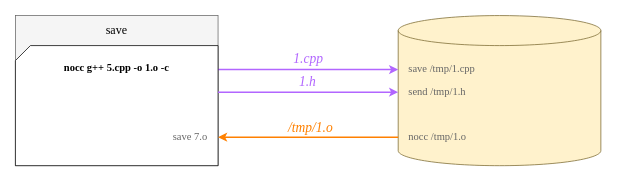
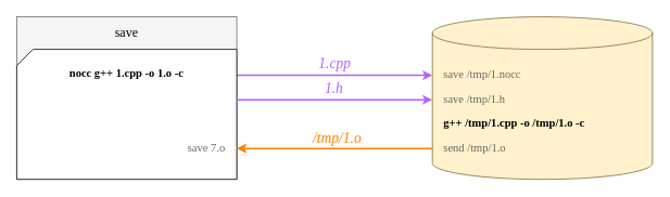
  <mxCell id="0" />
  <mxCell id="1" parent="0" />
  <mxCell id="2" value="" style="shape=cylinder3;whiteSpace=wrap;html=1;boundedLbl=1;backgroundOutline=1;size=20;gradientColor=none;sketch=0;fillStyle=auto;fillColor=#fff2cc;strokeColor=#7A6831;" parent="1" vertex="1"><mxGeometry x="530" y="20" width="270" height="200" as="geometry" /></mxCell>
  <mxCell id="3" value="" style="rounded=0;whiteSpace=wrap;html=1;fillColor=#f5f5f5;fontColor=#333333;strokeColor=#666666;" parent="1" vertex="1"><mxGeometry x="20" y="20" width="270" height="200" as="geometry" /></mxCell>
  <mxCell id="4" value="save" style="text;html=1;strokeColor=none;fillColor=none;align=center;verticalAlign=middle;whiteSpace=wrap;rounded=0;sketch=0;fillStyle=auto;fontSize=16;fontFamily=Verdana;" parent="1" vertex="1"><mxGeometry x="20" y="24" width="270" height="30" as="geometry" /></mxCell>
  <mxCell id="5" value="&amp;nbsp; 1.cpp&amp;nbsp;&amp;nbsp;" style="edgeStyle=none;rounded=0;orthogonalLoop=1;jettySize=auto;html=1;exitX=1;exitY=0.5;exitDx=0;exitDy=0;exitPerimeter=0;entryX=0;entryY=0.6;entryDx=0;entryDy=0;entryPerimeter=0;fontFamily=Verdana;fontSize=18;fontColor=#B266FF;fontStyle=2;labelPosition=center;verticalLabelPosition=top;align=center;verticalAlign=bottom;strokeColor=#B266FF;strokeWidth=2;" parent="1" edge="1"><mxGeometry relative="1" as="geometry"><mxPoint x="290" y="92" as="sourcePoint" /><mxPoint x="530" y="92" as="targetPoint" /></mxGeometry></mxCell>
- <mxCell id="6" value="nocc g++ 5.cpp -o 1.o -c" style="shape=card;whiteSpace=wrap;html=1;sketch=0;fillStyle=auto;fontSize=14;fontColor=#000000;fillColor=default;gradientColor=none;fontFamily=MonacoB2;fontStyle=1;size=20;verticalAlign=top;spacingTop=16;" parent="1" vertex="1"><mxGeometry x="20" y="60" width="270" height="160" as="geometry" /></mxCell>
- <mxCell id="7" value="save /tmp/1.cpp" style="text;html=1;strokeColor=none;fillColor=none;align=left;verticalAlign=middle;whiteSpace=wrap;rounded=0;sketch=0;fillStyle=auto;fontFamily=Verdana;fontSize=14;fontColor=#666;" parent="1" vertex="1"><mxGeometry x="542" y="77" width="180" height="30" as="geometry" /></mxCell>
+ <mxCell id="6" value="nocc g++ 1.cpp -o 1.o -c" style="shape=card;whiteSpace=wrap;html=1;sketch=0;fillStyle=auto;fontSize=14;fontColor=#000000;fillColor=default;gradientColor=none;fontFamily=MonacoB2;fontStyle=1;size=20;verticalAlign=top;spacingTop=16;" parent="1" vertex="1"><mxGeometry x="20" y="60" width="270" height="160" as="geometry" /></mxCell>
+ <mxCell id="7" value="save /tmp/1.nocc" style="text;html=1;strokeColor=none;fillColor=none;align=left;verticalAlign=middle;whiteSpace=wrap;rounded=0;sketch=0;fillStyle=auto;fontFamily=Verdana;fontSize=14;fontColor=#666;" parent="1" vertex="1"><mxGeometry x="542" y="77" width="180" height="30" as="geometry" /></mxCell>
  <mxCell id="8" style="edgeStyle=none;rounded=0;orthogonalLoop=1;jettySize=auto;html=1;exitX=1;exitY=0.5;exitDx=0;exitDy=0;exitPerimeter=0;entryX=0;entryY=0.6;entryDx=0;entryDy=0;entryPerimeter=0;fontFamily=Helvetica;fontSize=16;fontColor=#000000;strokeColor=#B266FF;strokeWidth=2;" parent="1" edge="1"><mxGeometry relative="1" as="geometry"><mxPoint x="290" y="122" as="sourcePoint" /><mxPoint x="530" y="122" as="targetPoint" /></mxGeometry></mxCell>
  <mxCell id="9" value="1.h" style="edgeLabel;html=1;align=center;verticalAlign=bottom;resizable=0;points=[];fontSize=18;fontFamily=Verdana;fontColor=#B266FF;fontStyle=2;labelPosition=center;verticalLabelPosition=top;" parent="8" vertex="1" connectable="0"><mxGeometry x="-0.017" relative="1" as="geometry"><mxPoint as="offset" /></mxGeometry></mxCell>
- <mxCell id="10" value="send /tmp/1.h" style="text;html=1;strokeColor=none;fillColor=none;align=left;verticalAlign=middle;whiteSpace=wrap;rounded=0;sketch=0;fillStyle=auto;fontFamily=Verdana;fontSize=14;fontColor=#666;" parent="1" vertex="1"><mxGeometry x="542" y="107" width="180" height="30" as="geometry" /></mxCell>
+ <mxCell id="10" value="save /tmp/1.h" style="text;html=1;strokeColor=none;fillColor=none;align=left;verticalAlign=middle;whiteSpace=wrap;rounded=0;sketch=0;fillStyle=auto;fontFamily=Verdana;fontSize=14;fontColor=#666;" parent="1" vertex="1"><mxGeometry x="542" y="107" width="180" height="30" as="geometry" /></mxCell>
+ <mxCell id="11" value="g++ /tmp/1.cpp -o /tmp/1.o -c" style="text;html=1;strokeColor=none;fillColor=none;align=left;verticalAlign=middle;whiteSpace=wrap;rounded=0;sketch=0;fillStyle=auto;fontFamily=MonacoB2;fontSize=14;fontColor=#000000;fontStyle=1" parent="1" vertex="1"><mxGeometry x="542" y="137" width="250" height="30" as="geometry" /></mxCell>
  <mxCell id="12" value="save 7.o" style="text;html=1;strokeColor=none;fillColor=none;align=right;verticalAlign=middle;whiteSpace=wrap;rounded=0;sketch=0;fillStyle=auto;fontFamily=Verdana;fontSize=14;fontColor=#666666;" parent="1" vertex="1"><mxGeometry x="98" y="167" width="180" height="30" as="geometry" /></mxCell>
- <mxCell id="13" value="nocc /tmp/1.o" style="text;html=1;strokeColor=none;fillColor=none;align=left;verticalAlign=middle;whiteSpace=wrap;rounded=0;sketch=0;fillStyle=auto;fontFamily=Verdana;fontSize=14;fontColor=#666;" parent="1" vertex="1"><mxGeometry x="542" y="167" width="180" height="30" as="geometry" /></mxCell>
+ <mxCell id="13" value="send /tmp/1.o" style="text;html=1;strokeColor=none;fillColor=none;align=left;verticalAlign=middle;whiteSpace=wrap;rounded=0;sketch=0;fillStyle=auto;fontFamily=Verdana;fontSize=14;fontColor=#666;" parent="1" vertex="1"><mxGeometry x="542" y="167" width="180" height="30" as="geometry" /></mxCell>
  <mxCell id="14" style="edgeStyle=none;rounded=0;orthogonalLoop=1;jettySize=auto;html=1;exitX=1;exitY=0.5;exitDx=0;exitDy=0;exitPerimeter=0;entryX=0;entryY=0.6;entryDx=0;entryDy=0;entryPerimeter=0;fontFamily=Helvetica;fontSize=16;fontColor=#000000;strokeColor=#FF8000;strokeWidth=2;" parent="1" edge="1"><mxGeometry relative="1" as="geometry"><mxPoint x="530" y="182" as="sourcePoint" /><mxPoint x="290" y="182" as="targetPoint" /></mxGeometry></mxCell>
  <mxCell id="15" value="/tmp/1.o" style="edgeLabel;html=1;align=center;verticalAlign=bottom;resizable=0;points=[];fontSize=18;fontFamily=Verdana;fontColor=#FF8000;fontStyle=2;labelPosition=center;verticalLabelPosition=top;" parent="14" vertex="1" connectable="0"><mxGeometry x="-0.017" relative="1" as="geometry"><mxPoint as="offset" /></mxGeometry></mxCell>
